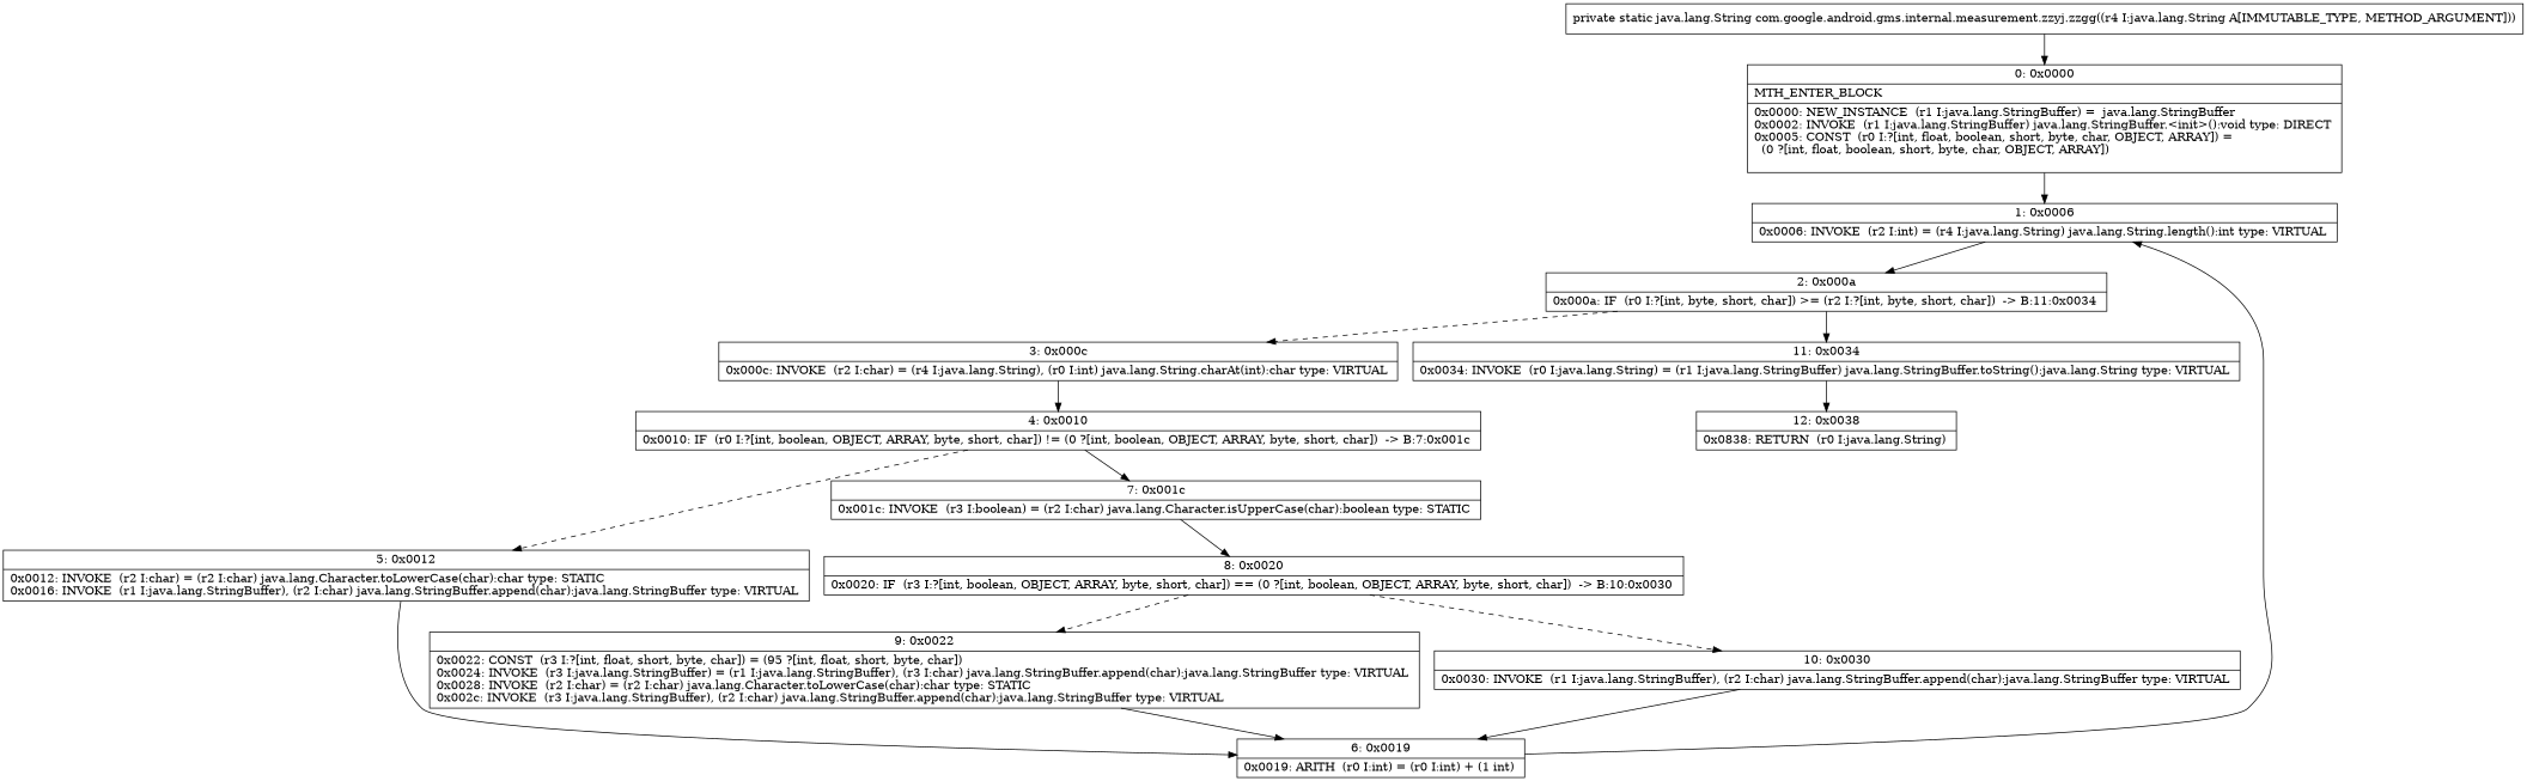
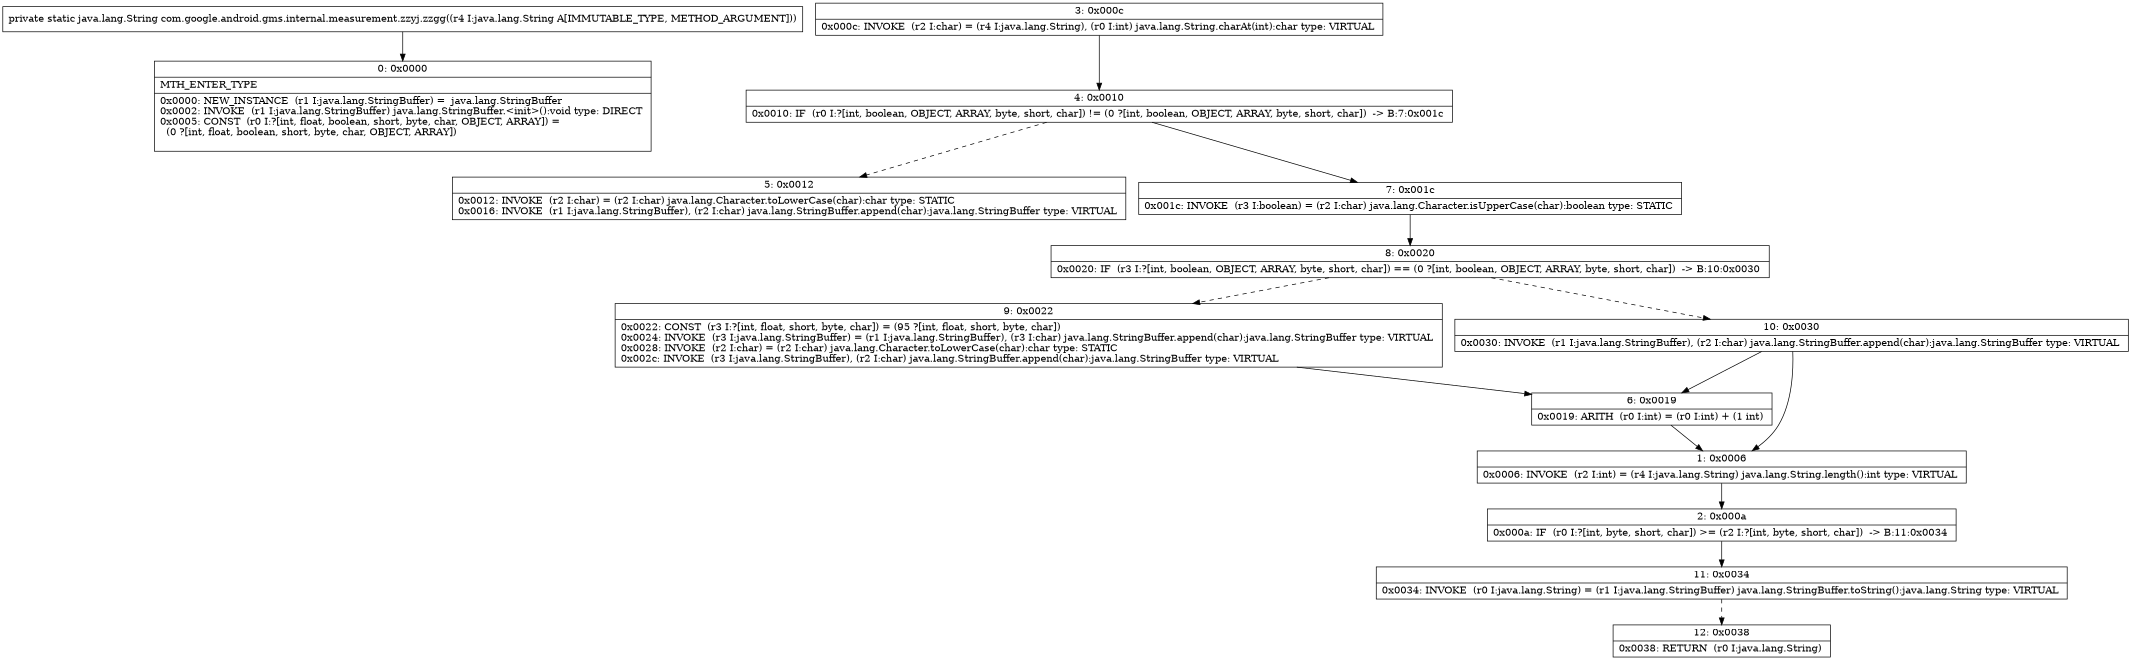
  digraph {
    node [shape=record]
-   n1 [label="{0\:\ 0x0000|MTH_ENTER_BLOCK\l|0x0000: NEW_INSTANCE  (r1 I:java.lang.StringBuffer) =  java.lang.StringBuffer \l0x0002: INVOKE  (r1 I:java.lang.StringBuffer) java.lang.StringBuffer.\<init\>():void type: DIRECT \l0x0005: CONST  (r0 I:?[int, float, boolean, short, byte, char, OBJECT, ARRAY]) = \l  (0 ?[int, float, boolean, short, byte, char, OBJECT, ARRAY])\l \l}"]
+   n1 [label="{0\:\ 0x0000|MTH_ENTER_TYPE\l|0x0000: NEW_INSTANCE  (r1 I:java.lang.StringBuffer) =  java.lang.StringBuffer \l0x0002: INVOKE  (r1 I:java.lang.StringBuffer) java.lang.StringBuffer.\<init\>():void type: DIRECT \l0x0005: CONST  (r0 I:?[int, float, boolean, short, byte, char, OBJECT, ARRAY]) = \l  (0 ?[int, float, boolean, short, byte, char, OBJECT, ARRAY])\l \l}"]
    n2 [label="{1\:\ 0x0006|0x0006: INVOKE  (r2 I:int) = (r4 I:java.lang.String) java.lang.String.length():int type: VIRTUAL \l}"]
    n3 [label="{2\:\ 0x000a|0x000a: IF  (r0 I:?[int, byte, short, char]) \>= (r2 I:?[int, byte, short, char])  \-\> B:11:0x0034 \l}"]
    n4 [label="{3\:\ 0x000c|0x000c: INVOKE  (r2 I:char) = (r4 I:java.lang.String), (r0 I:int) java.lang.String.charAt(int):char type: VIRTUAL \l}"]
    n5 [label="{11\:\ 0x0034|0x0034: INVOKE  (r0 I:java.lang.String) = (r1 I:java.lang.StringBuffer) java.lang.StringBuffer.toString():java.lang.String type: VIRTUAL \l}"]
    n6 [label="{4\:\ 0x0010|0x0010: IF  (r0 I:?[int, boolean, OBJECT, ARRAY, byte, short, char]) != (0 ?[int, boolean, OBJECT, ARRAY, byte, short, char])  \-\> B:7:0x001c \l}"]
-   n7 [label="{12\:\ 0x0038|0x0838: RETURN  (r0 I:java.lang.String) \l}"]
+   n7 [label="{12\:\ 0x0038|0x0038: RETURN  (r0 I:java.lang.String) \l}"]
    n8 [label="{5\:\ 0x0012|0x0012: INVOKE  (r2 I:char) = (r2 I:char) java.lang.Character.toLowerCase(char):char type: STATIC \l0x0016: INVOKE  (r1 I:java.lang.StringBuffer), (r2 I:char) java.lang.StringBuffer.append(char):java.lang.StringBuffer type: VIRTUAL \l}"]
    n9 [label="{7\:\ 0x001c|0x001c: INVOKE  (r3 I:boolean) = (r2 I:char) java.lang.Character.isUpperCase(char):boolean type: STATIC \l}"]
    n10 [label="{6\:\ 0x0019|0x0019: ARITH  (r0 I:int) = (r0 I:int) + (1 int) \l}"]
    n11 [label="{8\:\ 0x0020|0x0020: IF  (r3 I:?[int, boolean, OBJECT, ARRAY, byte, short, char]) == (0 ?[int, boolean, OBJECT, ARRAY, byte, short, char])  \-\> B:10:0x0030 \l}"]
    n12 [label="{9\:\ 0x0022|0x0022: CONST  (r3 I:?[int, float, short, byte, char]) = (95 ?[int, float, short, byte, char]) \l0x0024: INVOKE  (r3 I:java.lang.StringBuffer) = (r1 I:java.lang.StringBuffer), (r3 I:char) java.lang.StringBuffer.append(char):java.lang.StringBuffer type: VIRTUAL \l0x0028: INVOKE  (r2 I:char) = (r2 I:char) java.lang.Character.toLowerCase(char):char type: STATIC \l0x002c: INVOKE  (r3 I:java.lang.StringBuffer), (r2 I:char) java.lang.StringBuffer.append(char):java.lang.StringBuffer type: VIRTUAL \l}"]
    n13 [label="{10\:\ 0x0030|0x0030: INVOKE  (r1 I:java.lang.StringBuffer), (r2 I:char) java.lang.StringBuffer.append(char):java.lang.StringBuffer type: VIRTUAL \l}"]
    n14 [label="{private static java.lang.String com.google.android.gms.internal.measurement.zzyj.zzgg((r4 I:java.lang.String A[IMMUTABLE_TYPE, METHOD_ARGUMENT])) }"]
-   n1 -> n2
+   n13 -> n2
    n2 -> n3
-   n3 -> n4 [style=dashed]
    n3 -> n5
    n4 -> n6
-   n5 -> n7
+   n5 -> n7 [style=dashed]
    n6 -> n8 [style=dashed]
    n6 -> n9
-   n8 -> n10
    n9 -> n11
    n10 -> n2
    n11 -> n12 [style=dashed]
    n11 -> n13 [style=dashed]
    n12 -> n10
    n13 -> n10
    n14 -> n1
  }
